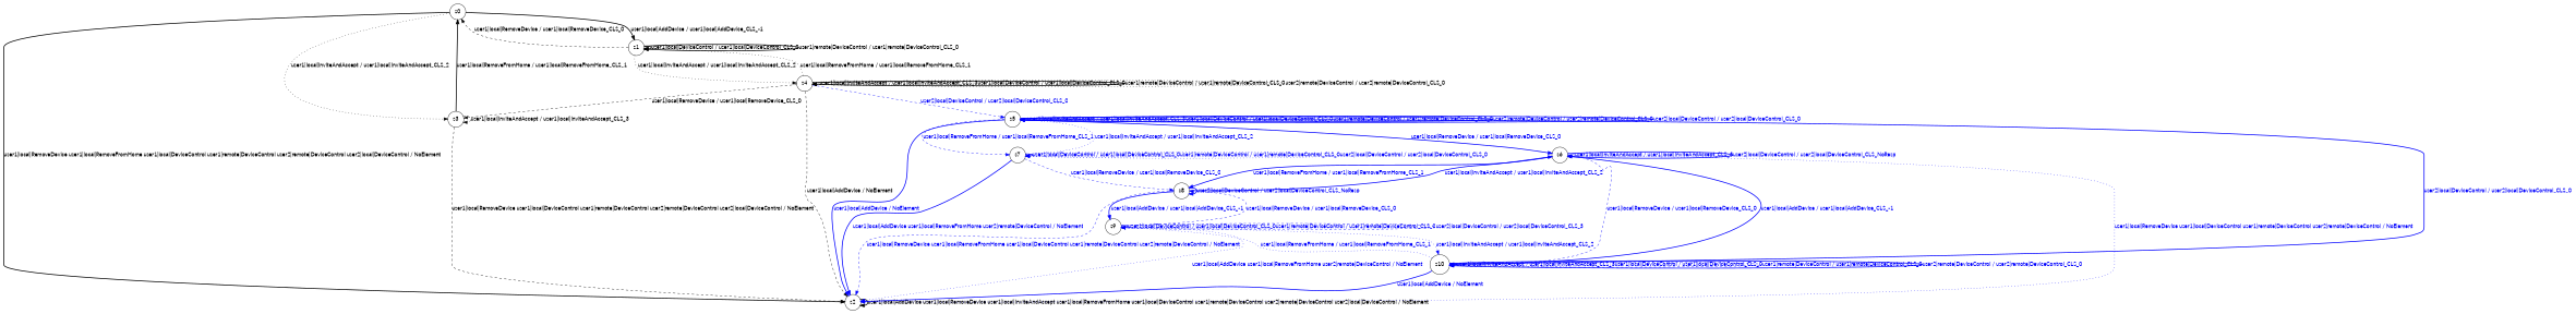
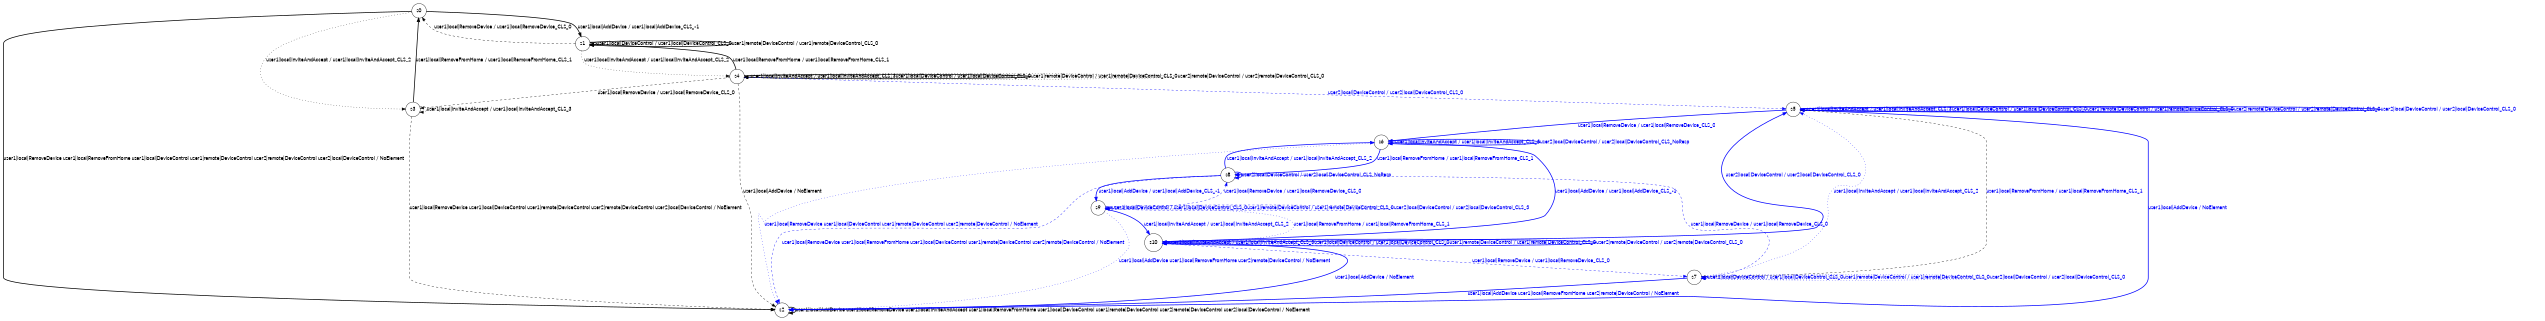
  digraph {
    fontname=Lato
    node [fontname=Lato shape=circle]
    edge [color=blue fontcolor=blue fontname=Lato style=bold]
    n1 [label=s0]
    n2 [label=s1]
    n3 [label=s2]
    n4 [label=s3]
    n5 [label=s4]
    n6 [label=s5]
    n7 [label=s6]
    n8 [label=s7]
    n9 [label=s8]
    n10 [label=s10]
    n11 [label=s9]
    n1 -> n2 [color=black fontcolor=black label="user1|local|AddDevice / user1|local|AddDevice_CLS_-1"]
    n1 -> n3 [color=black fontcolor=black label="user1|local|RemoveDevice user1|local|RemoveFromHome user1|local|DeviceControl user1|remote|DeviceControl user2|remote|DeviceControl user2|local|DeviceControl / NoElement"]
    n1 -> n4 [color=black fontcolor=black label="user1|local|InviteAndAccept / user1|local|InviteAndAccept_CLS_2" style=dotted]
    n2 -> n1 [color=black fontcolor=black label="user1|local|RemoveDevice / user1|local|RemoveDevice_CLS_0" style=dashed]
    n2 -> n2 [color=black fontcolor=black label="user1|local|DeviceControl / user1|local|DeviceControl_CLS_0"]
    n2 -> n2 [color=black fontcolor=black label="user1|remote|DeviceControl / user1|remote|DeviceControl_CLS_0"]
    n2 -> n5 [color=black fontcolor=black label="user1|local|InviteAndAccept / user1|local|InviteAndAccept_CLS_2" style=dotted]
    n3 -> n3 [color=black fontcolor=black label="user1|local|AddDevice user1|local|RemoveDevice user1|local|InviteAndAccept user1|local|RemoveFromHome user1|local|DeviceControl user1|remote|DeviceControl user2|remote|DeviceControl user2|local|DeviceControl / NoElement"]
    n4 -> n1 [color=black fontcolor=black label="user1|local|RemoveFromHome / user1|local|RemoveFromHome_CLS_1"]
    n4 -> n3 [color=black fontcolor=black label="user1|local|RemoveDevice user1|local|DeviceControl user1|remote|DeviceControl user2|remote|DeviceControl user2|local|DeviceControl / NoElement" style=dashed]
    n4 -> n4 [color=black fontcolor=black label="user1|local|InviteAndAccept / user1|local|InviteAndAccept_CLS_3" style=dashed]
-   n5 -> n2 [color=black fontcolor=black label="user1|local|RemoveFromHome / user1|local|RemoveFromHome_CLS_1" style=dotted]
+   n5 -> n2 [color=black fontcolor=black label="user1|local|RemoveFromHome / user1|local|RemoveFromHome_CLS_1"]
    n5 -> n3 [color=black fontcolor=black label="user1|local|AddDevice / NoElement" style=dashed]
    n5 -> n4 [color=black fontcolor=black label="user1|local|RemoveDevice / user1|local|RemoveDevice_CLS_0" style=dashed]
    n5 -> n5 [color=black fontcolor=black label="user1|local|InviteAndAccept / user1|local|InviteAndAccept_CLS_3" style=dashed]
    n5 -> n5 [color=black fontcolor=black label="user1|local|DeviceControl / user1|local|DeviceControl_CLS_0" style=dotted]
    n5 -> n5 [color=black fontcolor=black label="user1|remote|DeviceControl / user1|remote|DeviceControl_CLS_0"]
    n5 -> n5 [color=black fontcolor=black label="user2|remote|DeviceControl / user2|remote|DeviceControl_CLS_0" style=dotted]
    n5 -> n6 [label="user2|local|DeviceControl / user2|local|DeviceControl_CLS_0" style=dashed]
    n6 -> n3 [label="user1|local|AddDevice / NoElement"]
    n6 -> n6 [label="user1|local|InviteAndAccept / user1|local|InviteAndAccept_CLS_3" style=dotted]
    n6 -> n6 [label="user1|local|DeviceControl / user1|local|DeviceControl_CLS_0" style=dotted]
    n6 -> n6 [label="user1|remote|DeviceControl / user1|remote|DeviceControl_CLS_0" style=dashed]
    n6 -> n6 [label="user2|remote|DeviceControl / user2|remote|DeviceControl_CLS_0"]
    n6 -> n6 [label="user2|local|DeviceControl / user2|local|DeviceControl_CLS_0"]
    n6 -> n7 [label="user1|local|RemoveDevice / user1|local|RemoveDevice_CLS_0"]
-   n6 -> n8 [label="user1|local|RemoveFromHome / user1|local|RemoveFromHome_CLS_1" style=dashed]
+   n6 -> n8 [color=black label="user1|local|RemoveFromHome / user1|local|RemoveFromHome_CLS_1" style=dashed]
    n7 -> n3 [label="user1|local|RemoveDevice user1|local|DeviceControl user1|remote|DeviceControl user2|remote|DeviceControl / NoElement" style=dotted]
    n7 -> n7 [label="user1|local|InviteAndAccept / user1|local|InviteAndAccept_CLS_3" style=dashed]
    n7 -> n7 [label="user2|local|DeviceControl / user2|local|DeviceControl_CLS_NoResp"]
    n7 -> n9 [label="user1|local|RemoveFromHome / user1|local|RemoveFromHome_CLS_1"]
    n7 -> n10 [label="user1|local|AddDevice / user1|local|AddDevice_CLS_-1"]
    n8 -> n3 [label="user1|local|AddDevice user1|local|RemoveFromHome user2|remote|DeviceControl / NoElement"]
    n8 -> n6 [label="user1|local|InviteAndAccept / user1|local|InviteAndAccept_CLS_2" style=dotted]
    n8 -> n8 [label="user1|local|DeviceControl / user1|local|DeviceControl_CLS_0"]
    n8 -> n8 [label="user1|remote|DeviceControl / user1|remote|DeviceControl_CLS_0" style=dotted]
    n8 -> n8 [label="user2|local|DeviceControl / user2|local|DeviceControl_CLS_0" style=dotted]
    n8 -> n9 [label="user1|local|RemoveDevice / user1|local|RemoveDevice_CLS_0" style=dashed]
    n9 -> n3 [label="user1|local|RemoveDevice user1|local|RemoveFromHome user1|local|DeviceControl user1|remote|DeviceControl user2|remote|DeviceControl / NoElement" style=dashed]
    n9 -> n7 [label="user1|local|InviteAndAccept / user1|local|InviteAndAccept_CLS_2"]
    n9 -> n9 [label="user2|local|DeviceControl / user2|local|DeviceControl_CLS_NoResp"]
    n9 -> n11 [label="user1|local|AddDevice / user1|local|AddDevice_CLS_-1"]
    n10 -> n3 [label="user1|local|AddDevice / NoElement"]
    n10 -> n6 [label="user2|local|DeviceControl / user2|local|DeviceControl_CLS_0"]
-   n10 -> n7 [label="user1|local|RemoveDevice / user1|local|RemoveDevice_CLS_0" style=dashed]
+   n10 -> n8 [label="user1|local|RemoveDevice / user1|local|RemoveDevice_CLS_0" style=dashed]
    n10 -> n10 [label="user1|local|InviteAndAccept / user1|local|InviteAndAccept_CLS_3"]
    n10 -> n10 [label="user1|local|DeviceControl / user1|local|DeviceControl_CLS_0" style=dotted]
    n10 -> n10 [label="user1|remote|DeviceControl / user1|remote|DeviceControl_CLS_0" style=dashed]
    n10 -> n10 [label="user2|remote|DeviceControl / user2|remote|DeviceControl_CLS_0"]
    n10 -> n11 [label="user1|local|RemoveFromHome / user1|local|RemoveFromHome_CLS_1" style=dotted]
    n11 -> n3 [label="user1|local|AddDevice user1|local|RemoveFromHome user2|remote|DeviceControl / NoElement" style=dotted]
    n11 -> n9 [label="user1|local|RemoveDevice / user1|local|RemoveDevice_CLS_0" style=dashed]
-   n11 -> n10 [label="user1|local|InviteAndAccept / user1|local|InviteAndAccept_CLS_2" style=dotted]
+   n11 -> n10 [label="user1|local|InviteAndAccept / user1|local|InviteAndAccept_CLS_2"]
    n11 -> n11 [label="user1|local|DeviceControl / user1|local|DeviceControl_CLS_0"]
    n11 -> n11 [label="user1|remote|DeviceControl / user1|remote|DeviceControl_CLS_0" style=dotted]
    n11 -> n11 [label="user2|local|DeviceControl / user2|local|DeviceControl_CLS_3" style=dashed]
  }
